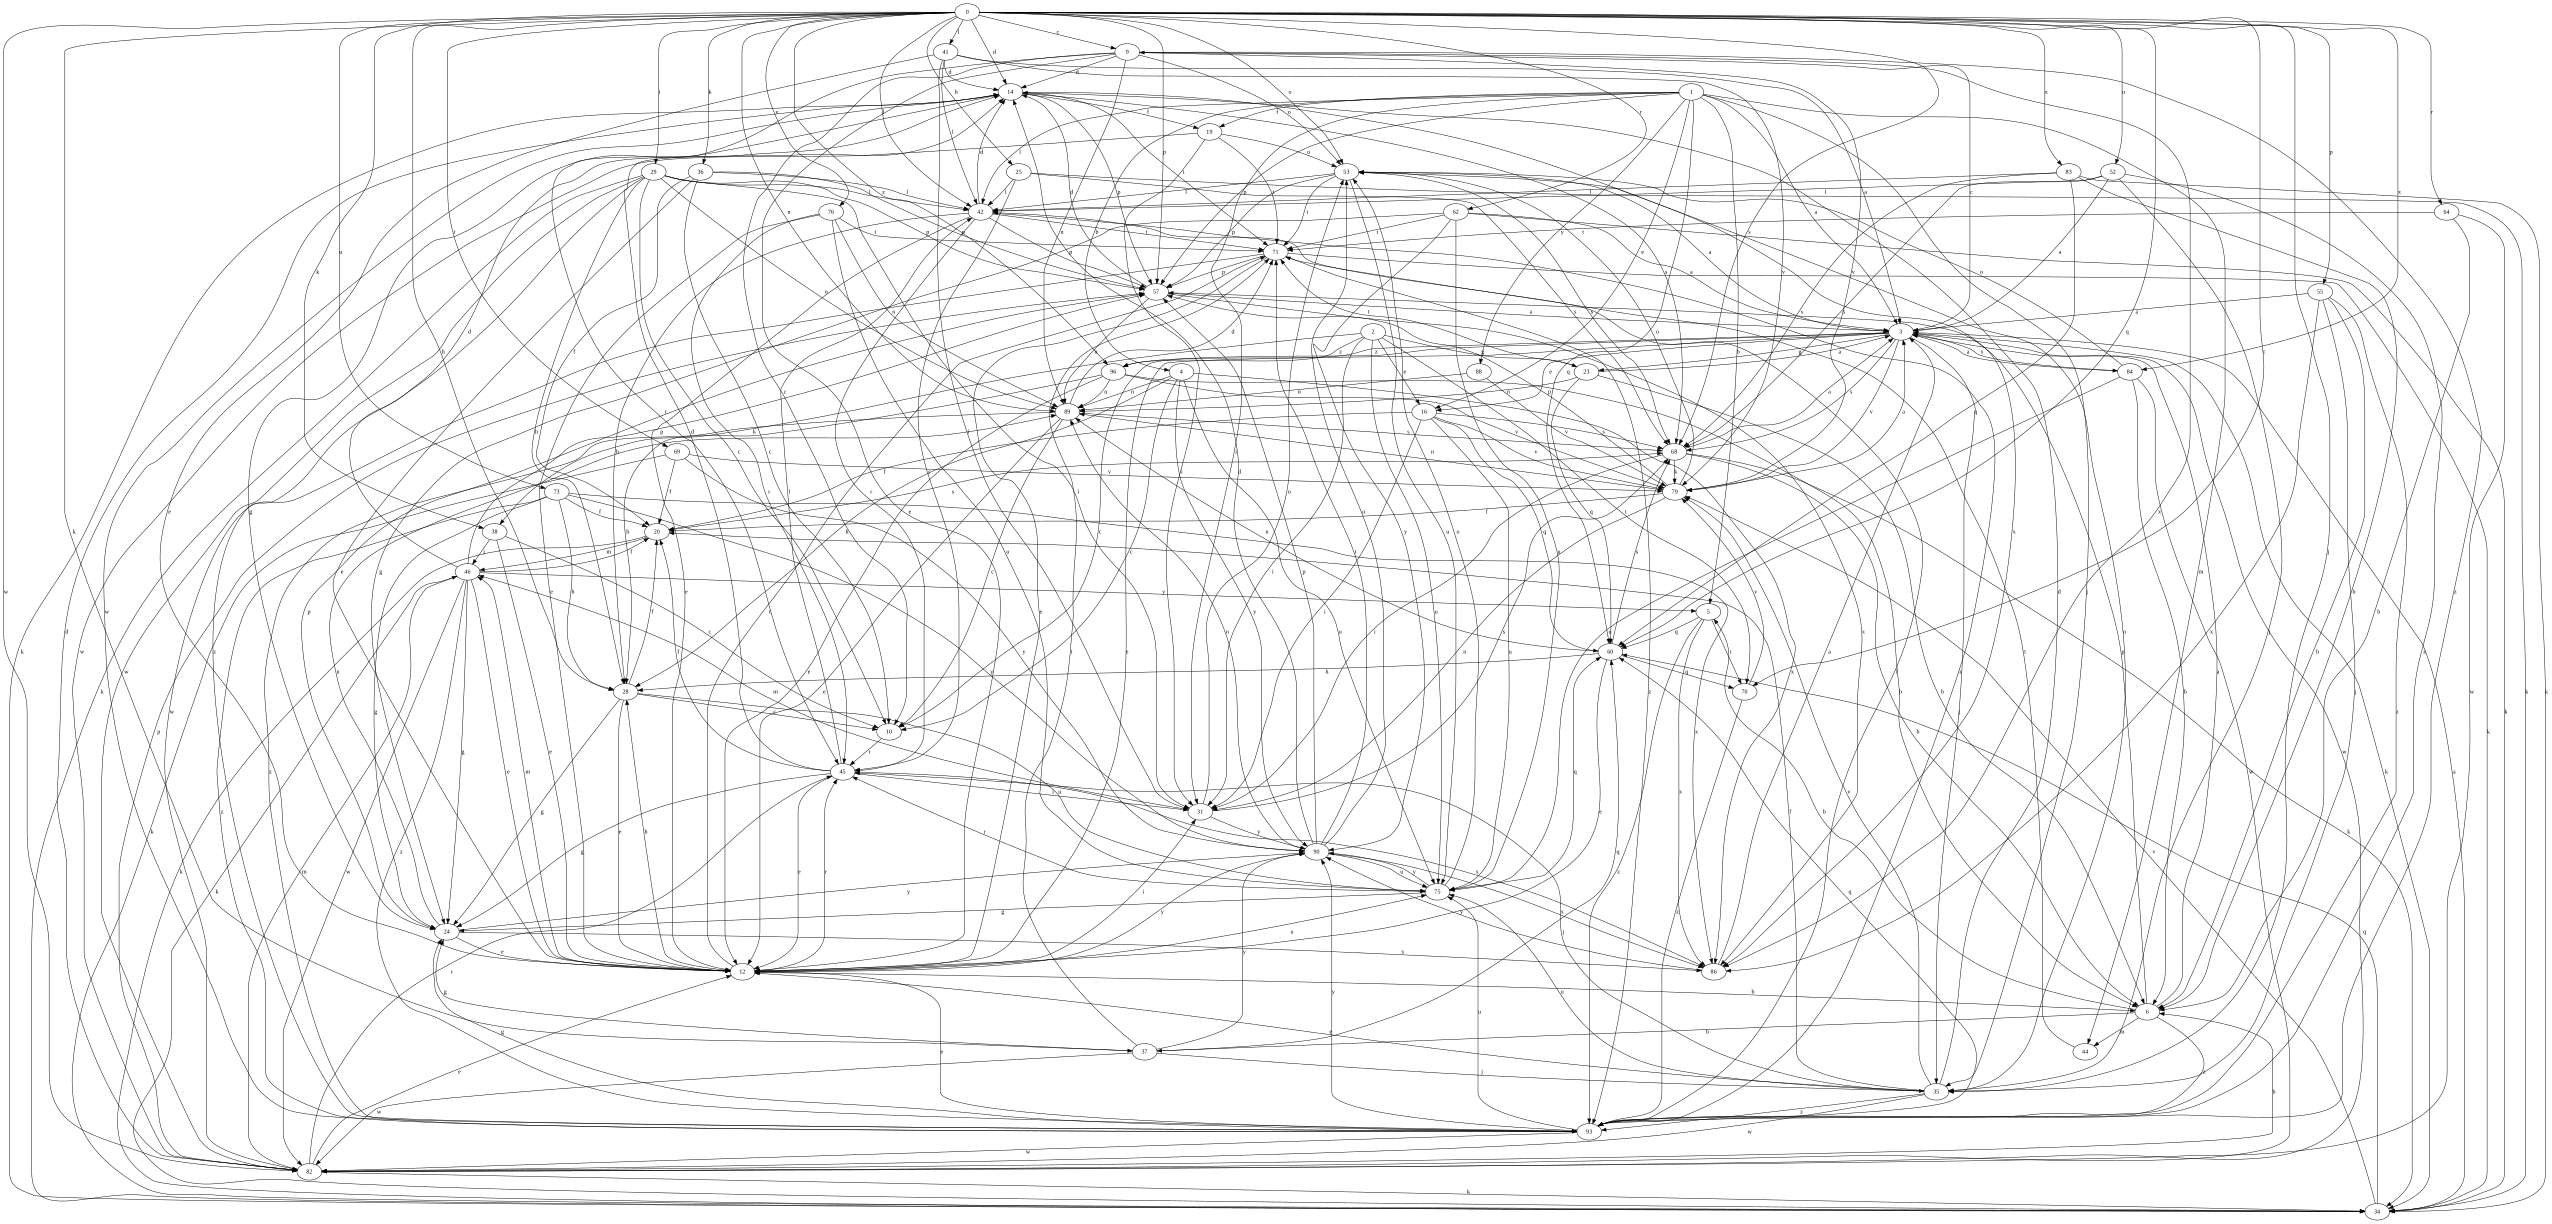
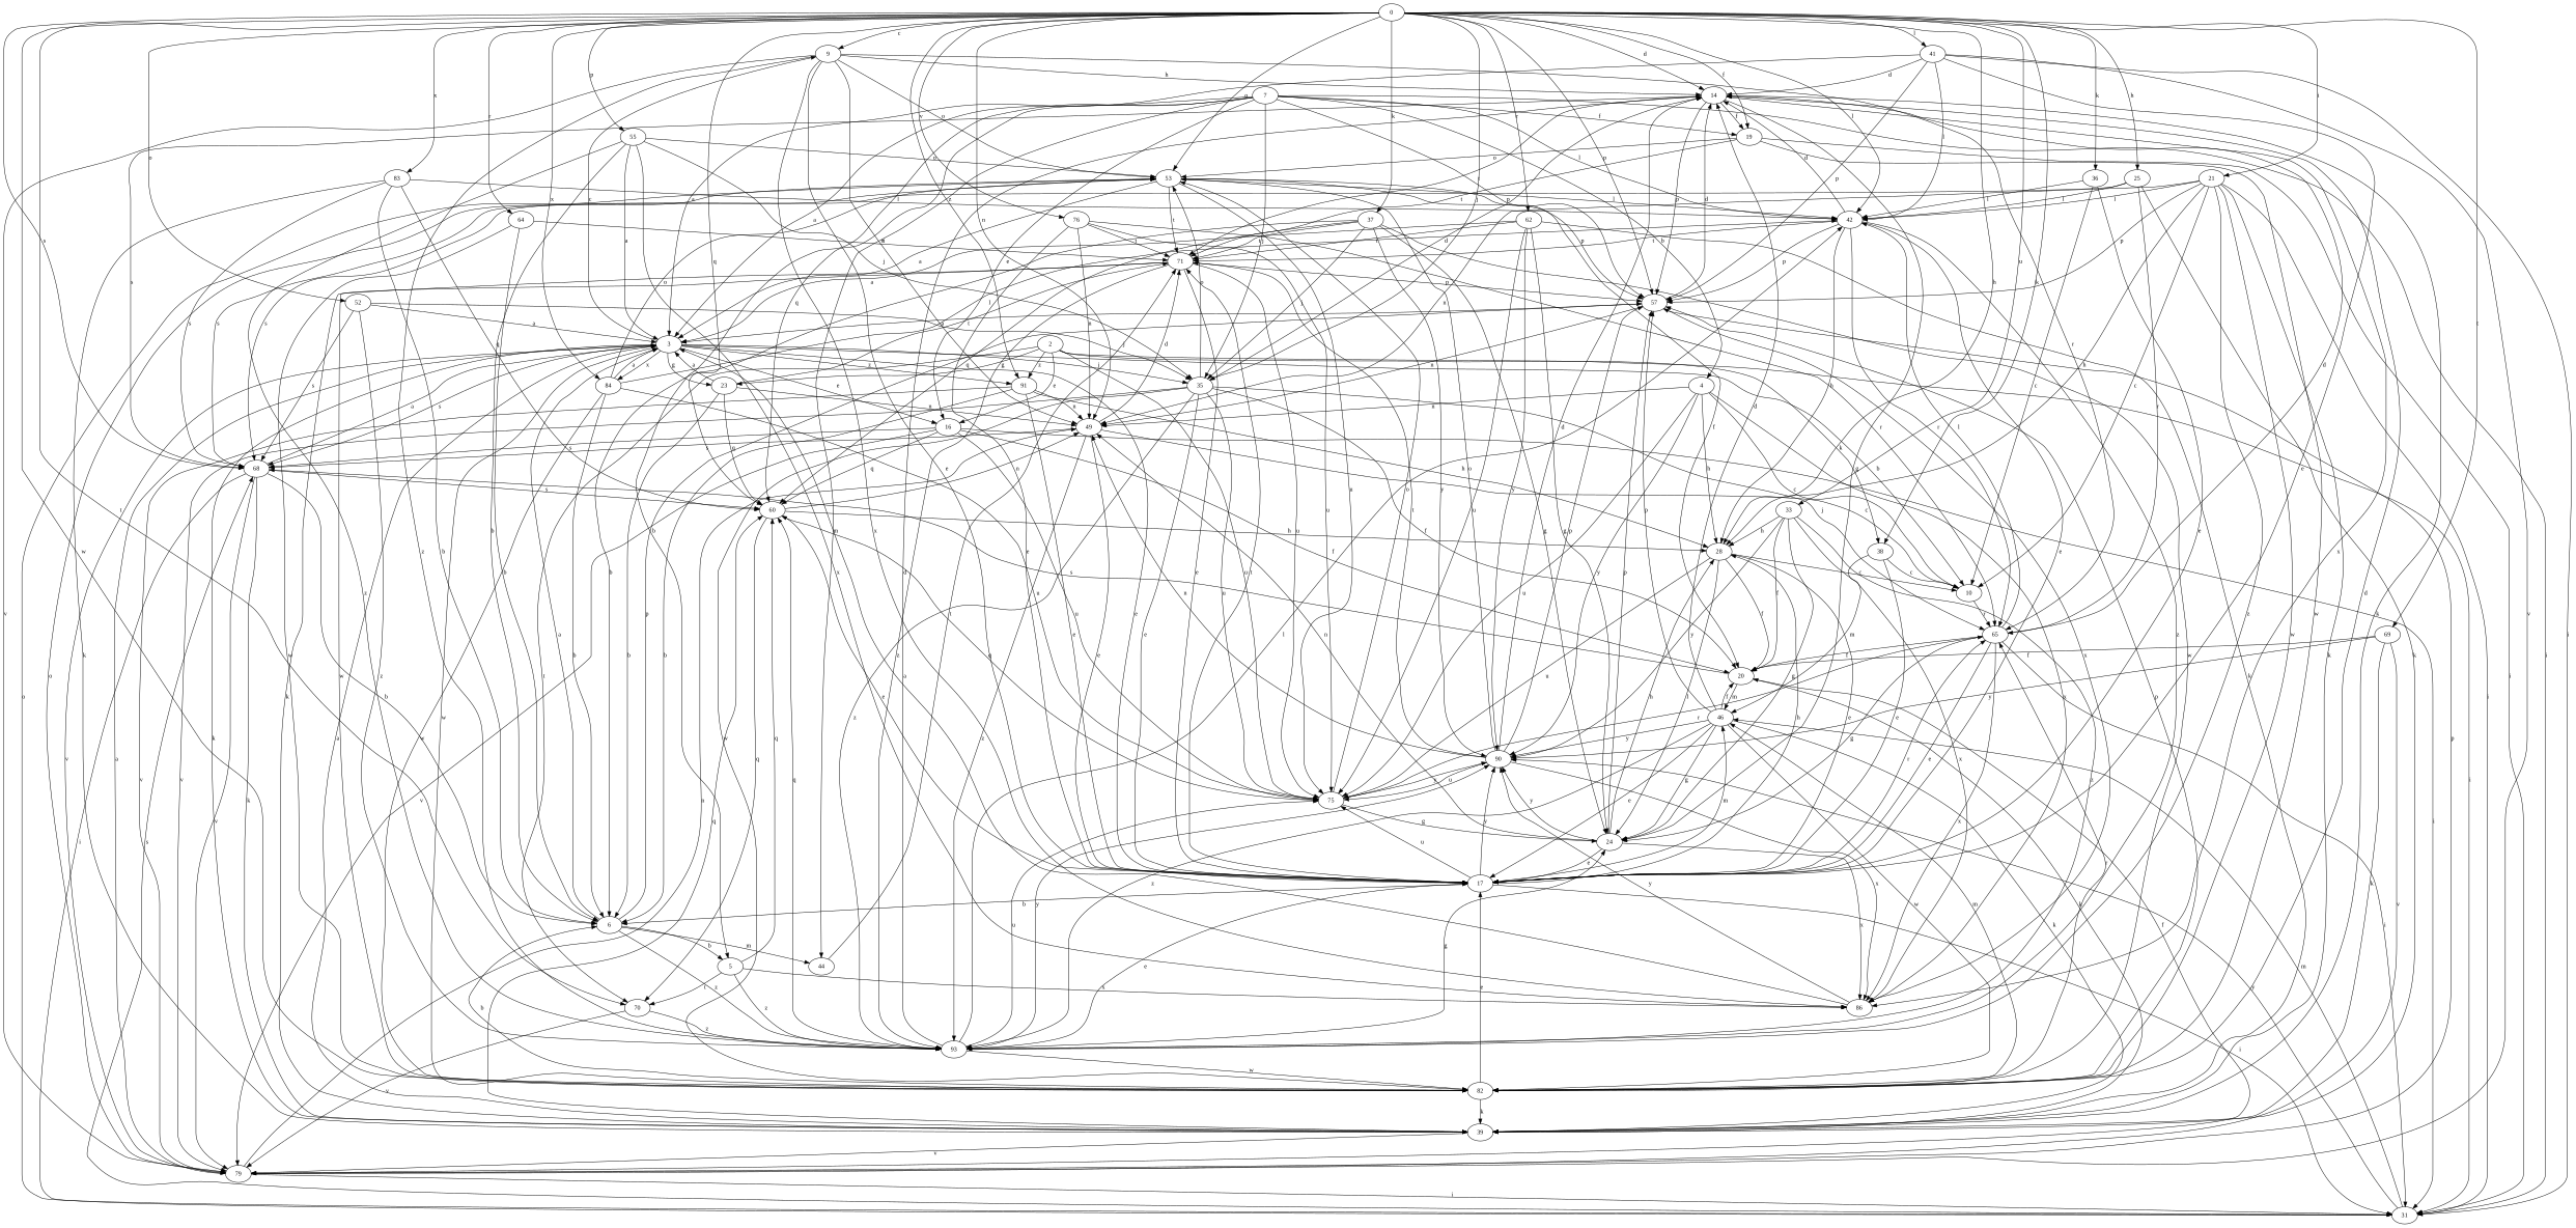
  strict digraph {
    fontname="Liberation Serif"
    node [fontname="Liberation Serif"]
    edge [fontname="Liberation Serif"]
    0
    9
    14
    19
    25
    28
-   29
+   29 [label=21]
    35
    36
    37
    38
    41
    42
-   49 [label=89]
+   49
    52
    53
    55
    57
    60
    62
    64
    68
    69
    70
-   73
+   73 [label=33]
    76
    82
    83
    84
-   91 [label=96]
+   91
    10
-   17 [label=12]
+   17
    79
    86
    93
-   65 [label=45]
-   39 [label=34]
+   65
+   39
    24
    71
    31
    75
    20
    90
    6
    46
    3
-   1
+   1 [label=7]
    4
    5
    16
    44
-   88
    23
    2
    0 -> 9 [label=c]
    0 -> 14 [label=d]
+   0 -> 19 [label=f]
    0 -> 25 [label=h]
    0 -> 28 [label=h]
    0 -> 29 [label=i]
    0 -> 35 [label=j]
    0 -> 36 [label=k]
    0 -> 37 [label=k]
    0 -> 38 [label=k]
    0 -> 41 [label=l]
    0 -> 42 [label=l]
    0 -> 49 [label=n]
    0 -> 52 [label=o]
    0 -> 53 [label=o]
    0 -> 55 [label=p]
    0 -> 57 [label=p]
    0 -> 60 [label=q]
    0 -> 62 [label=r]
    0 -> 64 [label=r]
    0 -> 68 [label=s]
    0 -> 69 [label=t]
    0 -> 70 [label=t]
    0 -> 73 [label=u]
    0 -> 76 [label=v]
    0 -> 82 [label=w]
    0 -> 83 [label=x]
    0 -> 84 [label=x]
    0 -> 91 [label=z]
-   9 -> 14 [label=d]
+   9 -> 14 [label=h]
    9 -> 49 [label=n]
    9 -> 53 [label=o]
-   9 -> 10 [label=c]
    9 -> 17 [label=e]
    9 -> 79 [label=v]
    9 -> 86 [label=x]
    9 -> 93 [label=z]
    9 -> 65 [label=r]
    14 -> 19 [label=f]
    14 -> 57 [label=p]
    14 -> 68 [label=s]
    14 -> 86 [label=x]
    14 -> 39 [label=k]
    14 -> 24 [label=g]
    14 -> 71 [label=t]
    19 -> 53 [label=o]
    19 -> 82 [label=w]
    19 -> 71 [label=t]
    19 -> 31 [label=i]
    25 -> 42 [label=l]
    25 -> 68 [label=s]
    25 -> 65 [label=r]
    25 -> 39 [label=k]
    28 -> 10 [label=c]
    28 -> 17 [label=e]
-   28 -> 24 [label=g]
+   28 -> 24 [label=l]
    28 -> 75 [label=u]
    28 -> 20 [label=f]
    29 -> 28 [label=h]
    29 -> 42 [label=l]
    29 -> 49 [label=n]
    29 -> 57 [label=p]
    29 -> 82 [label=w]
    29 -> 10 [label=c]
    29 -> 93 [label=z]
    29 -> 39 [label=k]
    29 -> 31 [label=i]
    35 -> 14 [label=d]
    35 -> 53 [label=o]
    35 -> 82 [label=w]
    35 -> 17 [label=e]
    35 -> 79 [label=v]
    35 -> 93 [label=z]
    35 -> 65 [label=j]
    35 -> 75 [label=u]
    35 -> 20 [label=f]
    36 -> 42 [label=l]
    36 -> 10 [label=c]
    36 -> 17 [label=e]
    37 -> 35 [label=j]
    37 -> 60 [label=q]
    37 -> 82 [label=w]
    37 -> 24 [label=g]
    37 -> 71 [label=t]
    37 -> 90 [label=y]
-   6 -> 37 [label=b]
+   37 -> 6 [label=b]
    38 -> 10 [label=c]
    38 -> 17 [label=e]
-   38 -> 46 [label=j]
+   38 -> 46 [label=m]
    41 -> 14 [label=d]
    41 -> 42 [label=l]
-   36 -> 57 [label=p]
+   41 -> 57 [label=p]
    41 -> 17 [label=e]
    41 -> 79 [label=v]
    41 -> 31 [label=i]
    41 -> 3 [label=a]
    42 -> 14 [label=d]
    42 -> 28 [label=h]
    42 -> 57 [label=p]
    42 -> 17 [label=e]
    42 -> 93 [label=z]
    42 -> 65 [label=r]
    42 -> 71 [label=t]
    49 -> 68 [label=s]
    49 -> 10 [label=c]
    49 -> 17 [label=e]
    49 -> 93 [label=z]
    49 -> 71 [label=d]
    52 -> 35 [label=j]
-   52 -> 42 [label=l]
+   84 -> 42 [label=l]
    52 -> 68 [label=s]
    52 -> 93 [label=z]
    52 -> 3 [label=a]
    53 -> 42 [label=l]
    53 -> 57 [label=p]
    53 -> 68 [label=s]
    53 -> 71 [label=t]
    53 -> 75 [label=u]
-   36 -> 20 [label=f]
+   53 -> 20 [label=f]
    53 -> 3 [label=a]
    55 -> 35 [label=j]
+   55 -> 53 [label=o]
    55 -> 86 [label=x]
    55 -> 93 [label=z]
    55 -> 6 [label=b]
    55 -> 3 [label=a]
    57 -> 14 [label=d]
    57 -> 49 [label=n]
    57 -> 86 [label=x]
    57 -> 3 [label=a]
    60 -> 28 [label=h]
    60 -> 49 [label=n]
-   60 -> 68 [label=s]
+   68 -> 60 [label=s]
    60 -> 70 [label=q]
    60 -> 17 [label=e]
    62 -> 39 [label=k]
    62 -> 24 [label=g]
    62 -> 71 [label=t]
    62 -> 75 [label=u]
    62 -> 90 [label=y]
    62 -> 3 [label=a]
    64 -> 82 [label=w]
    64 -> 71 [label=t]
    64 -> 6 [label=b]
-   68 -> 79 [label=k]
+   68 -> 79 [label=v]
    68 -> 39 [label=k]
    68 -> 31 [label=i]
    68 -> 6 [label=b]
    68 -> 3 [label=a]
    69 -> 79 [label=v]
    69 -> 39 [label=k]
    69 -> 20 [label=f]
    69 -> 90 [label=y]
    70 -> 79 [label=v]
    70 -> 93 [label=z]
    73 -> 28 [label=h]
    73 -> 86 [label=x]
    73 -> 93 [label=z]
    73 -> 24 [label=g]
    73 -> 20 [label=f]
    73 -> 90 [label=y]
    76 -> 49 [label=n]
    76 -> 17 [label=e]
    76 -> 65 [label=r]
    76 -> 71 [label=t]
    76 -> 75 [label=u]
    82 -> 14 [label=d]
    82 -> 57 [label=p]
    82 -> 17 [label=e]
    82 -> 65 [label=r]
    82 -> 39 [label=k]
    82 -> 6 [label=b]
    82 -> 46 [label=m]
    83 -> 42 [label=l]
    83 -> 60 [label=q]
    83 -> 68 [label=s]
    83 -> 39 [label=k]
    83 -> 6 [label=b]
    84 -> 53 [label=o]
    84 -> 82 [label=w]
    84 -> 75 [label=u]
    84 -> 6 [label=b]
    84 -> 3 [label=a]
    91 -> 28 [label=h]
    91 -> 49 [label=n]
    91 -> 17 [label=e]
    91 -> 79 [label=v]
    91 -> 6 [label=b]
    10 -> 65 [label=r]
    17 -> 28 [label=h]
    17 -> 65 [label=r]
    17 -> 71 [label=t]
    17 -> 31 [label=i]
    17 -> 75 [label=u]
    17 -> 90 [label=y]
    17 -> 6 [label=b]
    17 -> 46 [label=m]
    79 -> 49 [label=n]
    79 -> 53 [label=o]
    79 -> 57 [label=p]
-   79 -> 31 [label=n]
+   79 -> 31 [label=i]
    79 -> 20 [label=f]
    79 -> 3 [label=a]
    86 -> 90 [label=y]
    86 -> 3 [label=a]
-   93 -> 14 [label=w]
+   93 -> 14 [label=d]
    93 -> 42 [label=l]
    93 -> 60 [label=q]
    93 -> 82 [label=w]
    93 -> 17 [label=e]
    93 -> 24 [label=g]
    93 -> 75 [label=u]
    93 -> 90 [label=y]
    65 -> 14 [label=d]
    65 -> 42 [label=l]
    65 -> 17 [label=e]
    65 -> 86 [label=x]
    65 -> 24 [label=g]
    65 -> 31 [label=i]
    65 -> 20 [label=f]
    39 -> 60 [label=q]
    39 -> 79 [label=v]
    39 -> 3 [label=a]
+   24 -> 28 [label=h]
    24 -> 49 [label=n]
    24 -> 57 [label=p]
    24 -> 17 [label=e]
    24 -> 86 [label=x]
    24 -> 90 [label=y]
    71 -> 57 [label=p]
    71 -> 82 [label=w]
    71 -> 17 [label=e]
    71 -> 93 [label=z]
    71 -> 39 [label=k]
+   71 -> 75 [label=u]
    31 -> 53 [label=o]
    31 -> 68 [label=s]
    31 -> 90 [label=y]
    31 -> 46 [label=m]
    75 -> 53 [label=o]
    75 -> 60 [label=q]
    75 -> 65 [label=r]
    75 -> 24 [label=g]
    75 -> 90 [label=y]
    20 -> 68 [label=s]
    20 -> 39 [label=k]
    20 -> 46 [label=m]
    90 -> 14 [label=d]
    90 -> 49 [label=n]
    90 -> 53 [label=o]
    90 -> 57 [label=p]
    90 -> 86 [label=x]
    90 -> 71 [label=t]
    90 -> 75 [label=u]
    6 -> 57 [label=p]
    6 -> 93 [label=z]
    6 -> 3 [label=a]
    6 -> 5 [label=b]
    6 -> 44 [label=m]
    46 -> 14 [label=d]
    46 -> 57 [label=p]
    46 -> 82 [label=w]
    46 -> 17 [label=e]
    46 -> 93 [label=z]
    46 -> 39 [label=k]
    46 -> 24 [label=g]
    46 -> 20 [label=f]
-   46 -> 5 [label=y]
+   46 -> 90 [label=y]
    3 -> 9 [label=c]
    3 -> 35 [label=j]
    3 -> 68 [label=s]
    3 -> 82 [label=w]
    3 -> 84 [label=x]
    3 -> 91 [label=z]
-   3 -> 10 [label=c]
+   3 -> 10 [label=b]
    3 -> 17 [label=e]
    3 -> 79 [label=v]
    3 -> 39 [label=k]
    3 -> 16 [label=e]
    3 -> 23 [label=g]
    1 -> 19 [label=f]
    1 -> 35 [label=j]
    1 -> 42 [label=l]
    1 -> 57 [label=p]
    1 -> 60 [label=q]
    1 -> 31 [label=i]
    1 -> 3 [label=a]
    1 -> 4 [label=b]
    1 -> 5 [label=b]
    1 -> 16 [label=e]
    1 -> 44 [label=m]
-   1 -> 88 [label=y]
    4 -> 28 [label=h]
    4 -> 49 [label=n]
    4 -> 10 [label=c]
    4 -> 86 [label=x]
    4 -> 75 [label=u]
    4 -> 90 [label=y]
    5 -> 60 [label=q]
    5 -> 70 [label=t]
    5 -> 86 [label=x]
    5 -> 93 [label=z]
    16 -> 60 [label=q]
    16 -> 68 [label=s]
    16 -> 79 [label=v]
    16 -> 31 [label=i]
    16 -> 75 [label=u]
    16 -> 20 [label=f]
    44 -> 71 [label=t]
-   88 -> 49 [label=n]
-   88 -> 79 [label=v]
    23 -> 49 [label=n]
    23 -> 60 [label=q]
    23 -> 71 [label=t]
    23 -> 6 [label=b]
    23 -> 3 [label=a]
    2 -> 38 [label=k]
    2 -> 70 [label=t]
    2 -> 91 [label=z]
    2 -> 31 [label=i]
    2 -> 75 [label=u]
    2 -> 16 [label=e]
    2 -> 23 [label=g]
  }
